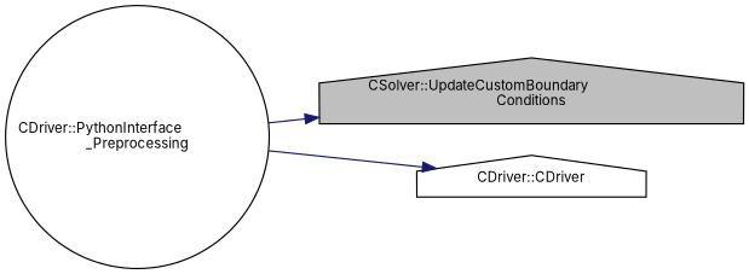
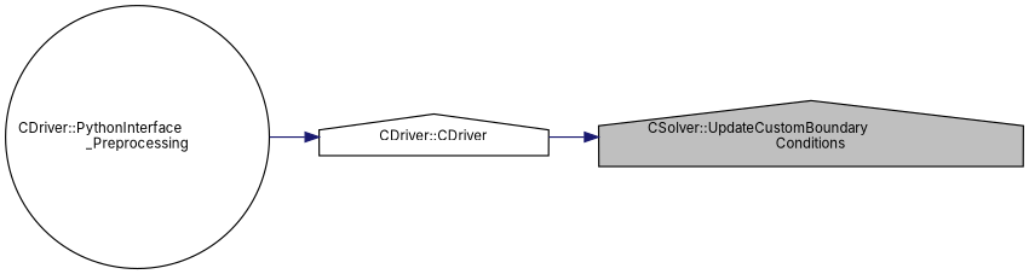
  digraph {
    fontname=Inter
    rankdir=RL
    node [color=black fillcolor=white fontname=Inter fontsize=10 shape=house style=filled]
    edge [color=midnightblue dir=back fontname=Inter fontsize=10 labelfontname=Helvetica labelfontsize=10 style=solid]
    n1 [fillcolor=grey75 fontcolor=black height=0.2 label="CSolver::UpdateCustomBoundary\lConditions" width=0.4]
    n2 [height=0.2 label="CDriver::PythonInterface\l_Preprocessing" shape=circle width=0.4]
    n3 [height=0.2 label="CDriver::CDriver" width=0.4]
-   n1 -> n2
+   n1 -> n3
    n3 -> n2
  }
